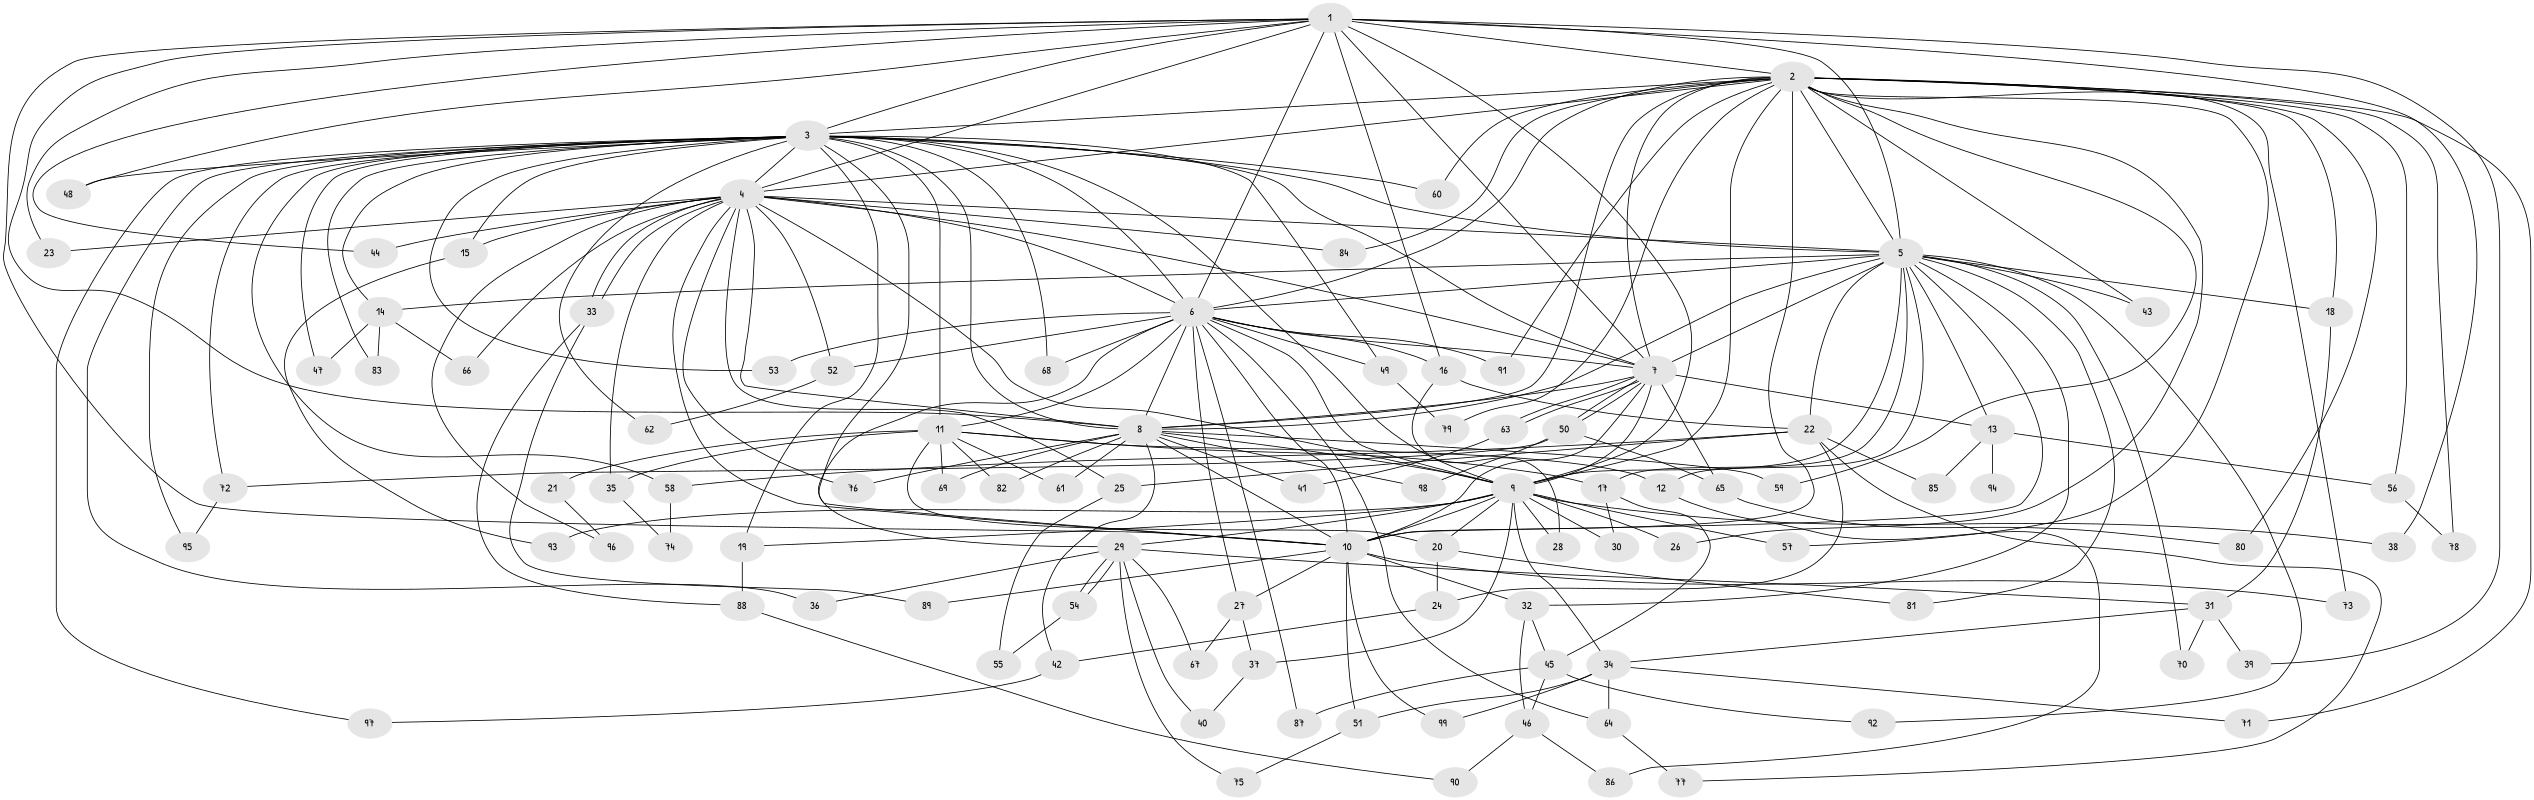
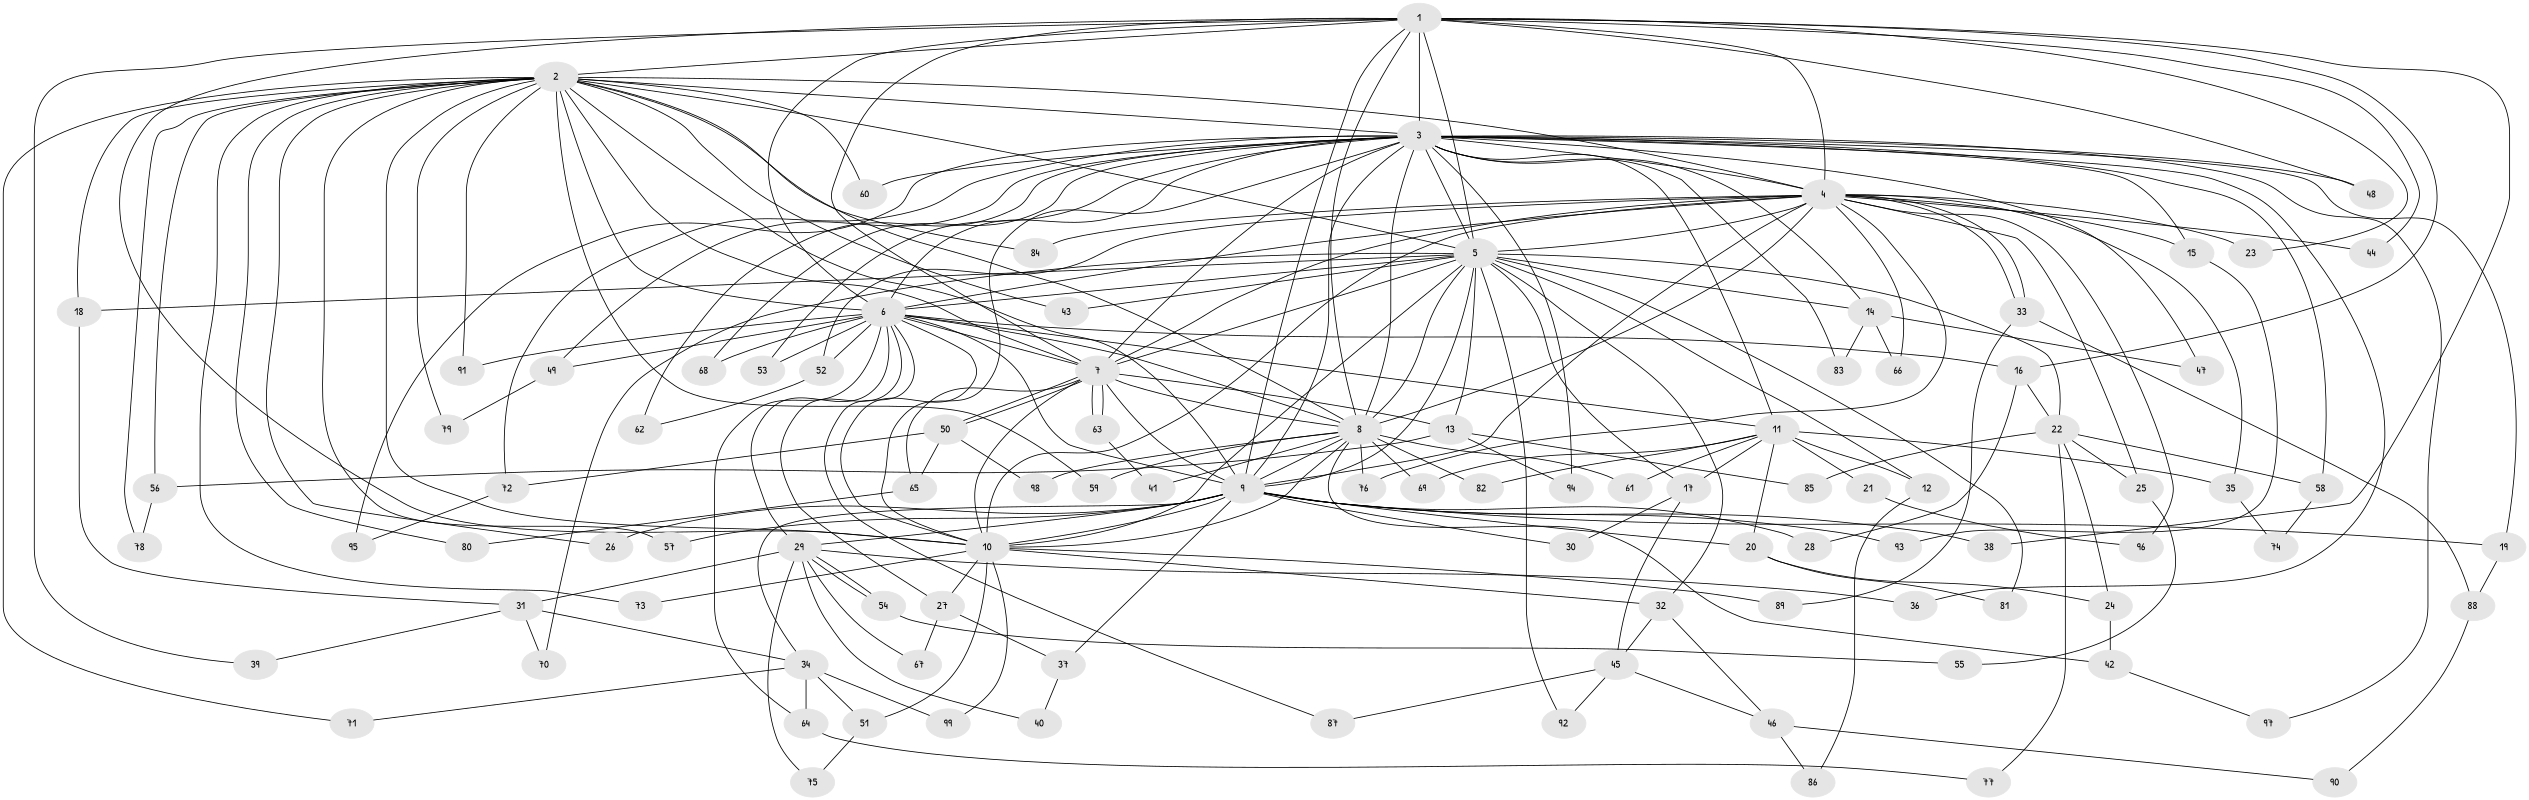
  graph {
    fontname="Patrick Hand"
    node [color=gray90 fontname="Patrick Hand" style=filled]
    edge [fontname="Patrick Hand"]
    1
    2
    3
    4
    5
    6
    7
    8
    9
    10
    16
    23
    38
    39
    44
    48
    18
    26
    43
    56
    57
    59
    60
    71
    73
    78
    79
    80
    84
    91
    11
    14
    15
    19
    36
    47
    49
    53
    58
    62
    68
    72
    83
    94
    95
    97
    25
    33
    35
    52
    66
    76
    96
    12
    13
    17
    22
    32
    70
    81
    92
    27
    29
    64
    87
    50
    63
    65
    41
    42
    61
    69
    82
    98
    20
    28
    30
    34
    37
    93
    51
    89
    99
    31
    21
    88
    74
    55
    86
    85
    45
    24
    77
    46
    67
    40
    54
    75
    90
    1 -- 2
    1 -- 3
    1 -- 4
    1 -- 5
    1 -- 6
    1 -- 7
    1 -- 8
    1 -- 9
    1 -- 10
    1 -- 16
    1 -- 23
    1 -- 38
    1 -- 39
    1 -- 44
    1 -- 48
    2 -- 3
    2 -- 4
    2 -- 5
    2 -- 6
    2 -- 7
    2 -- 8
    2 -- 9
    2 -- 10
    2 -- 18
    2 -- 26
    2 -- 43
    2 -- 56
    2 -- 57
    2 -- 59
    2 -- 60
    2 -- 71
    2 -- 73
    2 -- 78
    2 -- 79
    2 -- 80
    2 -- 84
    2 -- 91
    3 -- 4
    3 -- 5
    3 -- 6
    3 -- 7
    3 -- 8
    3 -- 9
    3 -- 10
    3 -- 48
    3 -- 60
    3 -- 11
    3 -- 14
    3 -- 15
    3 -- 19
    3 -- 36
    3 -- 47
    3 -- 49
    3 -- 53
    3 -- 58
    3 -- 62
    3 -- 68
    3 -- 72
    3 -- 83
+   3 -- 94
    3 -- 95
    3 -- 97
    4 -- 5
    4 -- 6
    4 -- 7
    4 -- 8
    4 -- 9
    4 -- 10
    4 -- 23
    4 -- 44
    4 -- 84
    4 -- 15
    4 -- 25
    4 -- 33
    4 -- 33
    4 -- 35
    4 -- 52
    4 -- 66
    4 -- 76
    4 -- 96
    5 -- 6
    5 -- 7
    5 -- 8
    5 -- 9
    5 -- 10
    5 -- 18
    5 -- 43
    5 -- 14
    5 -- 12
    5 -- 13
    5 -- 17
    5 -- 22
    5 -- 32
    5 -- 70
    5 -- 81
    5 -- 92
    6 -- 7
    6 -- 8
    6 -- 9
    6 -- 10
    6 -- 16
    6 -- 91
    6 -- 11
    6 -- 49
    6 -- 53
    6 -- 68
    6 -- 52
    6 -- 27
    6 -- 29
    6 -- 64
    6 -- 87
    7 -- 8
    7 -- 9
    7 -- 10
    7 -- 13
    7 -- 50
    7 -- 50
    7 -- 63
    7 -- 63
    7 -- 65
    8 -- 9
    8 -- 10
    8 -- 59
    8 -- 76
    8 -- 41
    8 -- 42
    8 -- 61
    8 -- 69
    8 -- 82
    8 -- 98
    9 -- 10
    9 -- 38
    9 -- 26
    9 -- 57
    9 -- 19
    9 -- 29
    9 -- 20
    9 -- 28
    9 -- 30
    9 -- 34
    9 -- 37
    9 -- 93
    10 -- 73
    10 -- 32
    10 -- 27
    10 -- 51
    10 -- 89
    10 -- 99
    16 -- 22
    16 -- 28
    18 -- 31
    56 -- 78
    11 -- 35
    11 -- 12
    11 -- 17
    11 -- 61
    11 -- 69
    11 -- 82
    11 -- 20
    11 -- 21
    14 -- 47
    14 -- 83
    14 -- 66
    15 -- 93
    19 -- 88
    49 -- 79
    58 -- 74
    72 -- 95
    25 -- 55
    33 -- 89
    33 -- 88
    35 -- 74
    52 -- 62
    12 -- 86
    13 -- 56
    13 -- 94
    13 -- 85
    17 -- 30
    17 -- 45
    22 -- 58
    22 -- 25
    22 -- 85
    22 -- 24
    22 -- 77
    32 -- 45
    32 -- 46
    27 -- 37
    27 -- 67
    29 -- 36
    29 -- 31
    29 -- 67
    29 -- 40
    29 -- 54
    29 -- 54
    29 -- 75
    64 -- 77
    50 -- 72
    50 -- 65
    50 -- 98
    63 -- 41
    65 -- 80
    42 -- 97
    20 -- 81
    20 -- 24
    34 -- 71
    34 -- 64
    34 -- 51
    34 -- 99
    37 -- 40
    51 -- 75
    31 -- 39
    31 -- 70
    31 -- 34
    21 -- 96
    88 -- 90
    45 -- 92
    45 -- 87
    45 -- 46
    24 -- 42
    46 -- 86
    46 -- 90
    54 -- 55
  }
